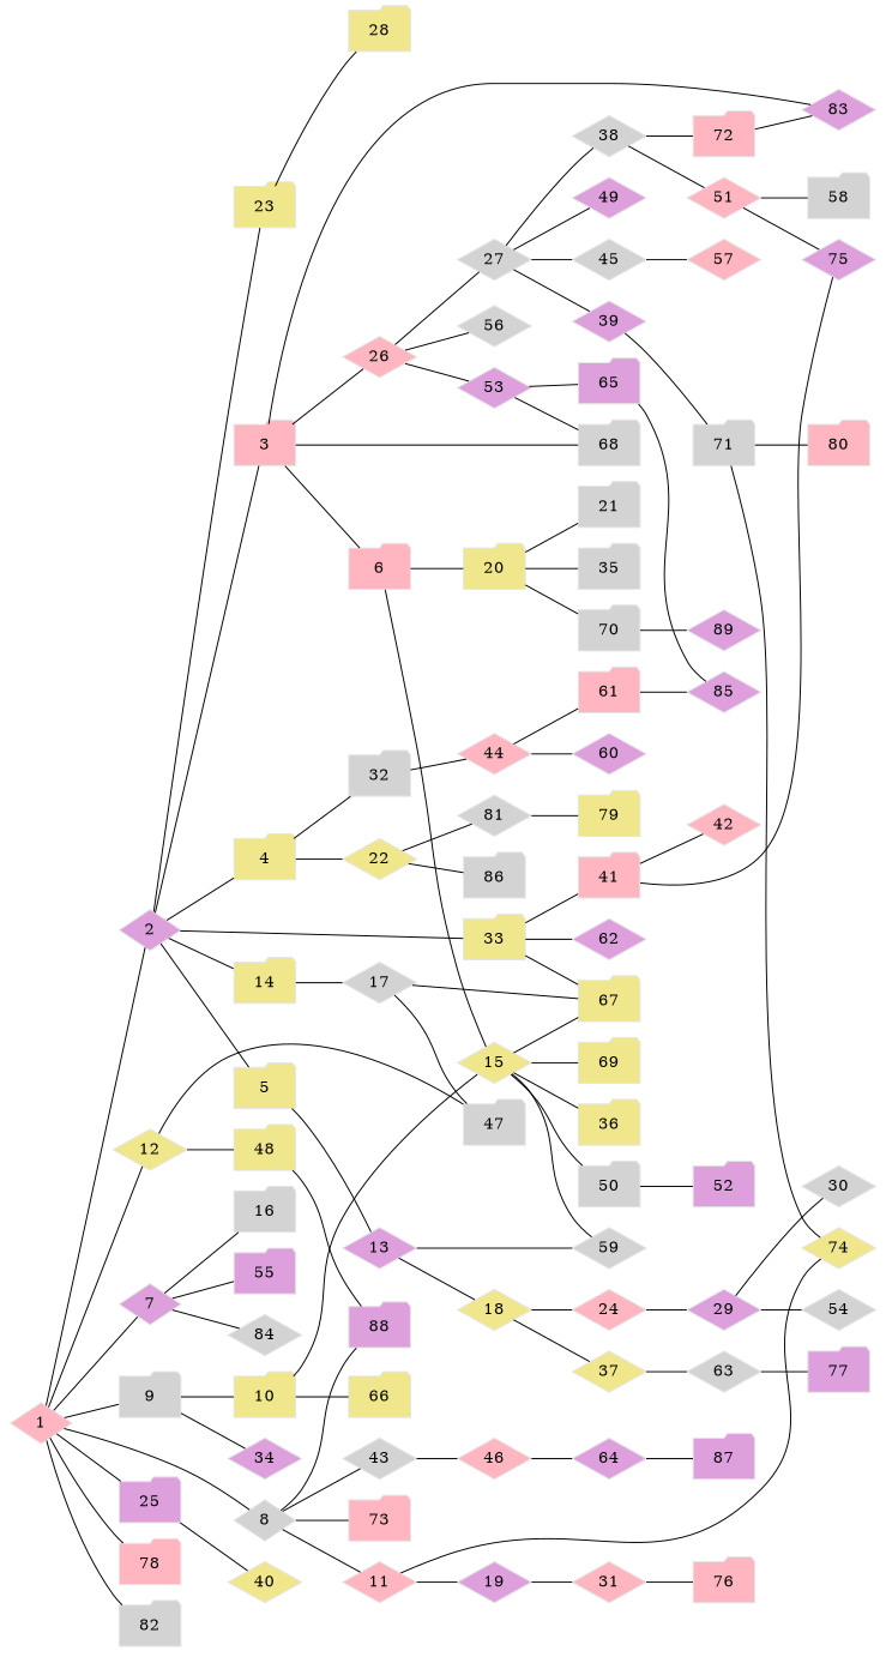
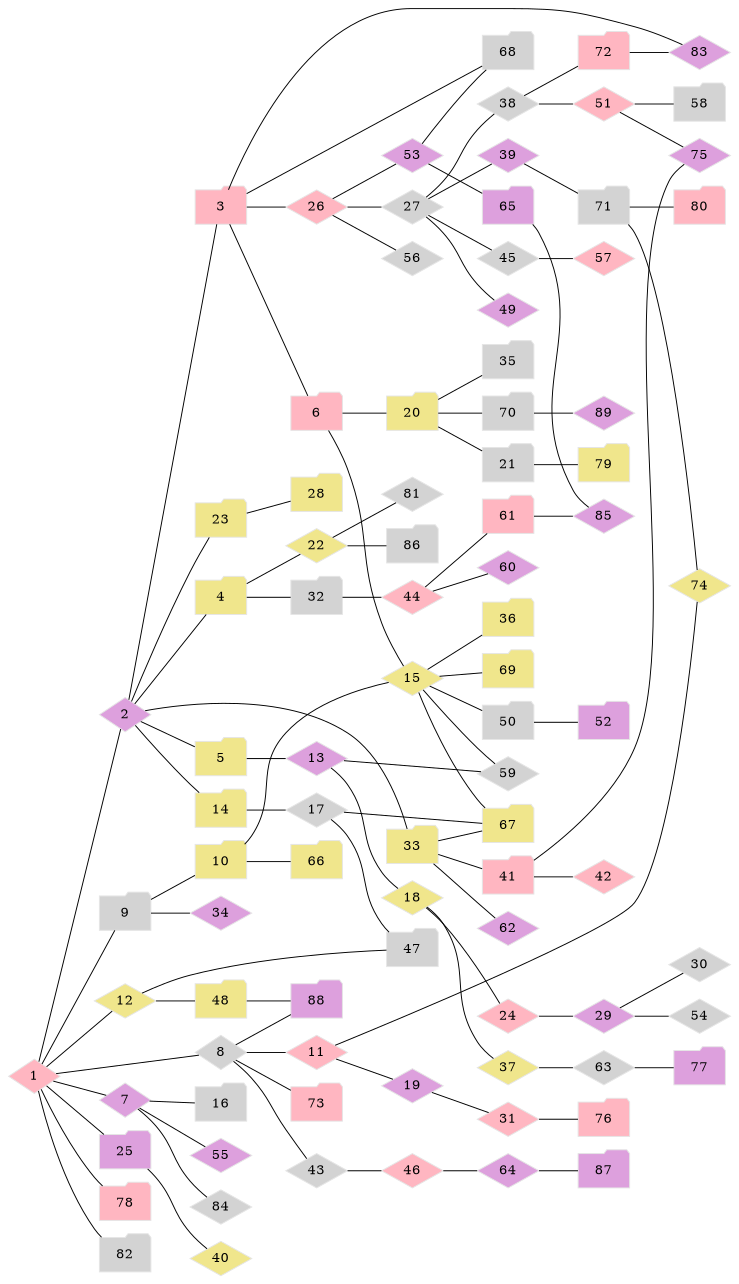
  graph {
    rankdir=LR
    node [color=gray90 fillcolor=lightgrey shape=diamond style=filled]
    1 [fillcolor=lightpink]
    2 [fillcolor=plum]
    7 [fillcolor=plum]
    8
    9 [shape=folder]
    12 [fillcolor=khaki]
    25 [fillcolor=plum shape=folder]
    78 [fillcolor=lightpink shape=folder]
    82 [shape=folder]
    3 [fillcolor=lightpink shape=folder]
    4 [fillcolor=khaki shape=folder]
    5 [fillcolor=khaki shape=folder]
    14 [fillcolor=khaki shape=folder]
    23 [fillcolor=khaki shape=folder]
    33 [fillcolor=khaki shape=folder]
    16 [shape=folder]
-   55 [fillcolor=plum shape=folder]
+   55 [fillcolor=plum]
    84
    11 [fillcolor=lightpink]
    43
    73 [fillcolor=lightpink shape=folder]
    88 [fillcolor=plum shape=folder]
    10 [fillcolor=khaki shape=folder]
    34 [fillcolor=plum]
    47 [shape=folder]
    48 [fillcolor=khaki shape=folder]
    40 [fillcolor=khaki]
    6 [fillcolor=lightpink shape=folder]
    26 [fillcolor=lightpink]
    83 [fillcolor=plum]
    68 [shape=folder]
    22 [fillcolor=khaki]
    32 [shape=folder]
    13 [fillcolor=plum]
    17
    28 [fillcolor=khaki shape=folder]
    67 [fillcolor=khaki shape=folder]
    41 [fillcolor=lightpink shape=folder]
    62 [fillcolor=plum]
    15 [fillcolor=khaki]
    20 [fillcolor=khaki shape=folder]
    27
    53 [fillcolor=plum]
    56
    65 [fillcolor=plum shape=folder]
    85 [fillcolor=plum]
    81
    86 [shape=folder]
    44 [fillcolor=lightpink]
    18 [fillcolor=khaki]
    59
    36 [fillcolor=khaki shape=folder]
    50 [shape=folder]
    69 [fillcolor=khaki shape=folder]
    21 [shape=folder]
    35 [shape=folder]
    70 [shape=folder]
    19 [fillcolor=plum]
    74 [fillcolor=khaki]
    46 [fillcolor=lightpink]
    66 [fillcolor=khaki shape=folder]
    31 [fillcolor=lightpink]
    24 [fillcolor=lightpink]
    37 [fillcolor=khaki]
    52 [fillcolor=plum shape=folder]
    29 [fillcolor=plum]
    63
    76 [fillcolor=lightpink shape=folder]
    79 [fillcolor=khaki shape=folder]
    89 [fillcolor=plum]
    30
    54
    38
    39 [fillcolor=plum]
    45
    49 [fillcolor=plum]
    51 [fillcolor=lightpink]
    72 [fillcolor=lightpink shape=folder]
    71 [shape=folder]
    57 [fillcolor=lightpink]
    60 [fillcolor=plum]
    61 [fillcolor=lightpink shape=folder]
    42 [fillcolor=lightpink]
    75 [fillcolor=plum]
    77 [fillcolor=plum shape=folder]
    58 [shape=folder]
    80 [fillcolor=lightpink shape=folder]
    64 [fillcolor=plum]
    87 [fillcolor=plum shape=folder]
    1 -- 2
    1 -- 7
    1 -- 8
    1 -- 9
    1 -- 12
    1 -- 25
    1 -- 78
    1 -- 82
    2 -- 3
    2 -- 4
    2 -- 5
    2 -- 14
    2 -- 23
    2 -- 33
    7 -- 16
    7 -- 55
    7 -- 84
    8 -- 11
    8 -- 43
    8 -- 73
    8 -- 88
    9 -- 10
    9 -- 34
    12 -- 47
    12 -- 48
    25 -- 40
    3 -- 6
    3 -- 26
    3 -- 83
    3 -- 68
    4 -- 22
    4 -- 32
    5 -- 13
    14 -- 17
    23 -- 28
    33 -- 67
    33 -- 41
    33 -- 62
    11 -- 19
    11 -- 74
    43 -- 46
    10 -- 15
    10 -- 66
    48 -- 88
    6 -- 15
    6 -- 20
    26 -- 27
    26 -- 53
    26 -- 56
    22 -- 81
    22 -- 86
    32 -- 44
    13 -- 18
    13 -- 59
    17 -- 47
    17 -- 67
    41 -- 42
    41 -- 75
    15 -- 67
    15 -- 59
    15 -- 36
    15 -- 50
    15 -- 69
    20 -- 21
    20 -- 35
    20 -- 70
    27 -- 38
    27 -- 39
    27 -- 45
    27 -- 49
    53 -- 68
    53 -- 65
    65 -- 85
    44 -- 60
    44 -- 61
    18 -- 24
    18 -- 37
    50 -- 52
-   81 -- 79
+   21 -- 79
    70 -- 89
    19 -- 31
    46 -- 64
    31 -- 76
    24 -- 29
    37 -- 63
    29 -- 30
    29 -- 54
    63 -- 77
    38 -- 51
    38 -- 72
    39 -- 71
    45 -- 57
    51 -- 75
    51 -- 58
    72 -- 83
    71 -- 74
    71 -- 80
    61 -- 85
    64 -- 87
  }
